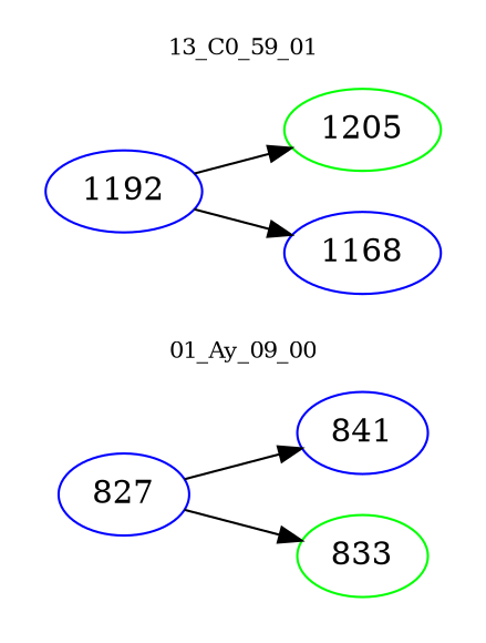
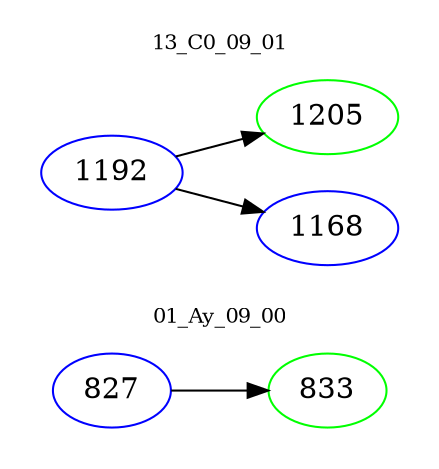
  digraph {
    rankdir=LR
    node [color=blue]
    edge [color=black]
    n1 [label=827]
    n2 [color=green label=833]
-   n3 [label=841]
    n4 [label=1192]
    n5 [label=1168]
    n6 [color=green label=1205]
    subgraph cluster_1 {
      color=white
      fontsize=10
      label="01_Ay_09_00"
      n1
      n2
-     n3
    }
    subgraph cluster_2 {
      color=white
      fontsize=10
-     label="13_C0_59_01"
+     label="13_C0_09_01"
      n4
      n5
      n6
    }
    n1 -> n2
-   n1 -> n3
    n4 -> n5
    n4 -> n6
  }
